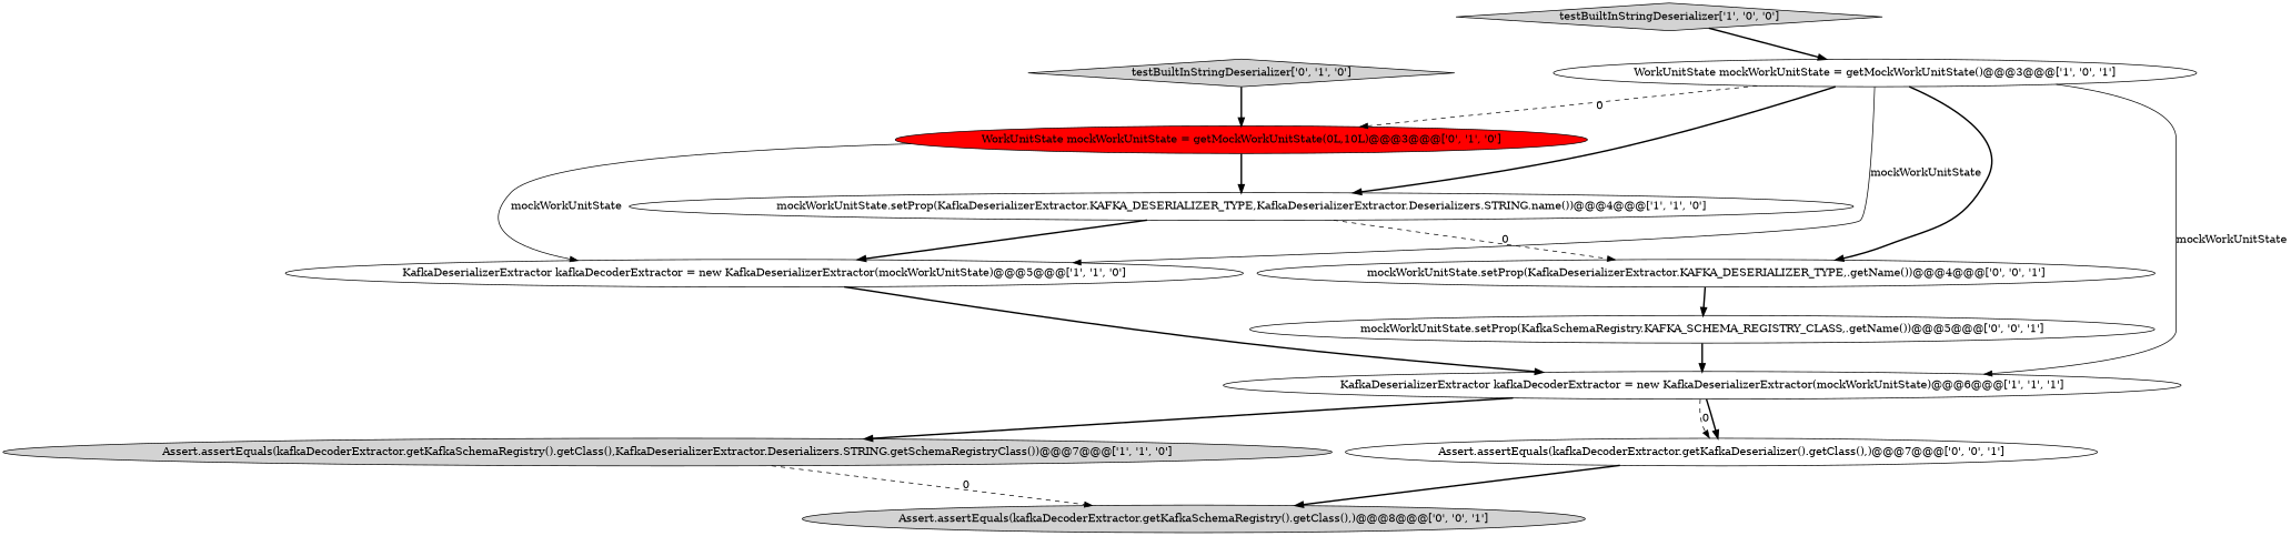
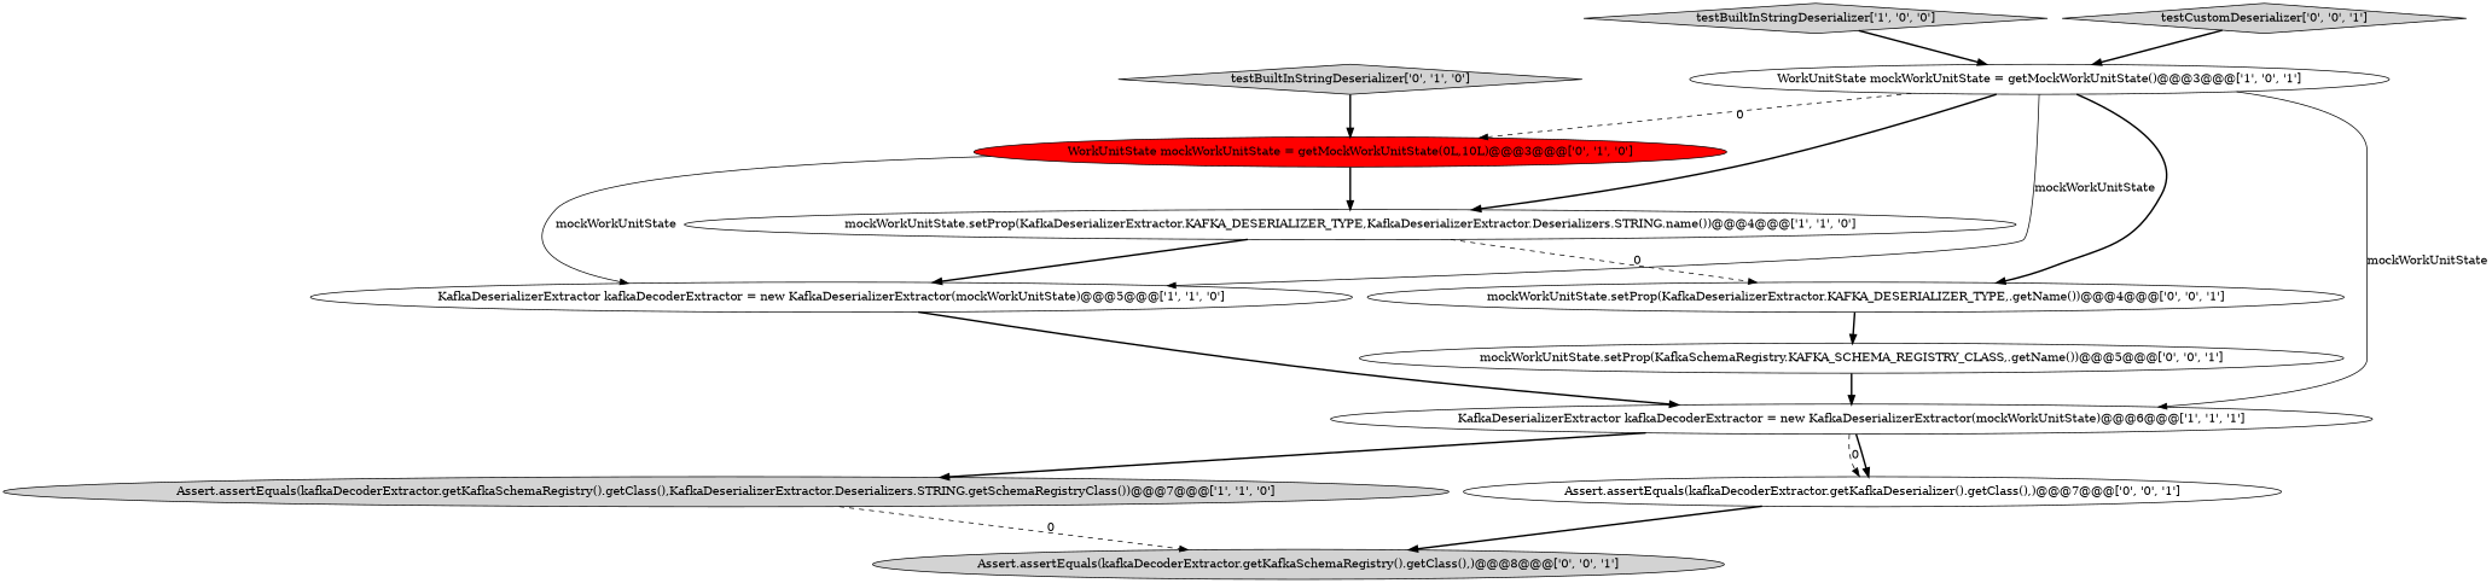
  digraph {
    node [fillcolor=white shape=ellipse style=filled]
    edge [style=bold]
    n1 [label="KafkaDeserializerExtractor kafkaDecoderExtractor = new KafkaDeserializerExtractor(mockWorkUnitState)@@@5@@@['1', '1', '0']"]
    n2 [label="KafkaDeserializerExtractor kafkaDecoderExtractor = new KafkaDeserializerExtractor(mockWorkUnitState)@@@6@@@['1', '1', '1']"]
    n3 [label="WorkUnitState mockWorkUnitState = getMockWorkUnitState()@@@3@@@['1', '0', '1']"]
    n4 [fillcolor=red label="WorkUnitState mockWorkUnitState = getMockWorkUnitState(0L,10L)@@@3@@@['0', '1', '0']"]
    n5 [label="mockWorkUnitState.setProp(KafkaDeserializerExtractor.KAFKA_DESERIALIZER_TYPE,.getName())@@@4@@@['0', '0', '1']"]
    n6 [label="mockWorkUnitState.setProp(KafkaDeserializerExtractor.KAFKA_DESERIALIZER_TYPE,KafkaDeserializerExtractor.Deserializers.STRING.name())@@@4@@@['1', '1', '0']"]
    n7 [fillcolor=lightgray label="Assert.assertEquals(kafkaDecoderExtractor.getKafkaSchemaRegistry().getClass(),)@@@8@@@['0', '0', '1']"]
    n8 [label="mockWorkUnitState.setProp(KafkaSchemaRegistry.KAFKA_SCHEMA_REGISTRY_CLASS,.getName())@@@5@@@['0', '0', '1']"]
    n9 [fillcolor=lightgray label="Assert.assertEquals(kafkaDecoderExtractor.getKafkaSchemaRegistry().getClass(),KafkaDeserializerExtractor.Deserializers.STRING.getSchemaRegistryClass())@@@7@@@['1', '1', '0']"]
    n10 [fillcolor=lightgray label="testBuiltInStringDeserializer['1', '0', '0']" shape=diamond]
+   n11 [fillcolor=lightgray label="testCustomDeserializer['0', '0', '1']" shape=diamond]
    n12 [fillcolor=lightgray label="testBuiltInStringDeserializer['0', '1', '0']" shape=diamond]
    n13 [label="Assert.assertEquals(kafkaDecoderExtractor.getKafkaDeserializer().getClass(),)@@@7@@@['0', '0', '1']"]
    n1 -> n2
    n2 -> n9
    n2 -> n13
    n2 -> n13 [label=0 style=dashed]
    n3 -> n1 [label=mockWorkUnitState style=solid]
    n3 -> n2 [label=mockWorkUnitState style=solid]
    n3 -> n4 [label=0 style=dashed]
    n3 -> n5
    n3 -> n6
    n4 -> n1 [label=mockWorkUnitState style=solid]
    n4 -> n6
    n5 -> n8
    n6 -> n1
    n6 -> n5 [label=0 style=dashed]
    n8 -> n2
    n9 -> n7 [label=0 style=dashed]
    n10 -> n3
+   n11 -> n3
    n12 -> n4
    n13 -> n7
  }
